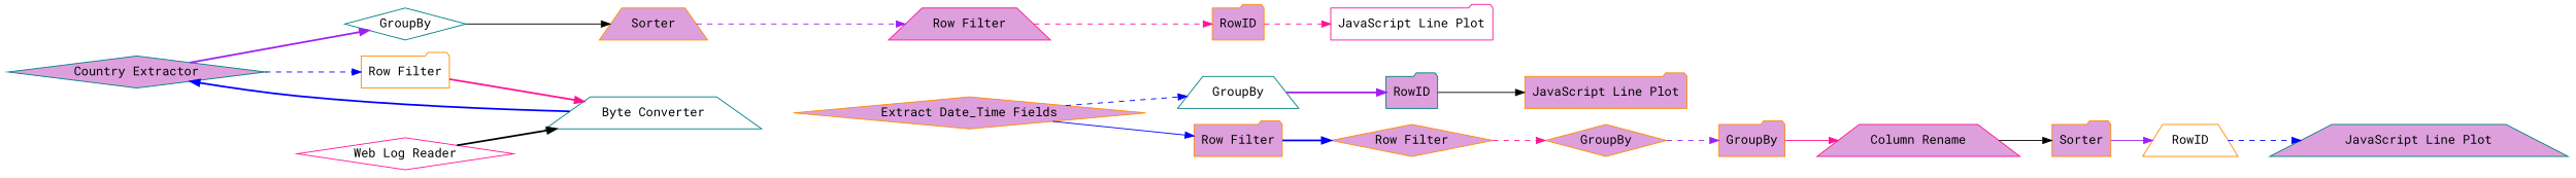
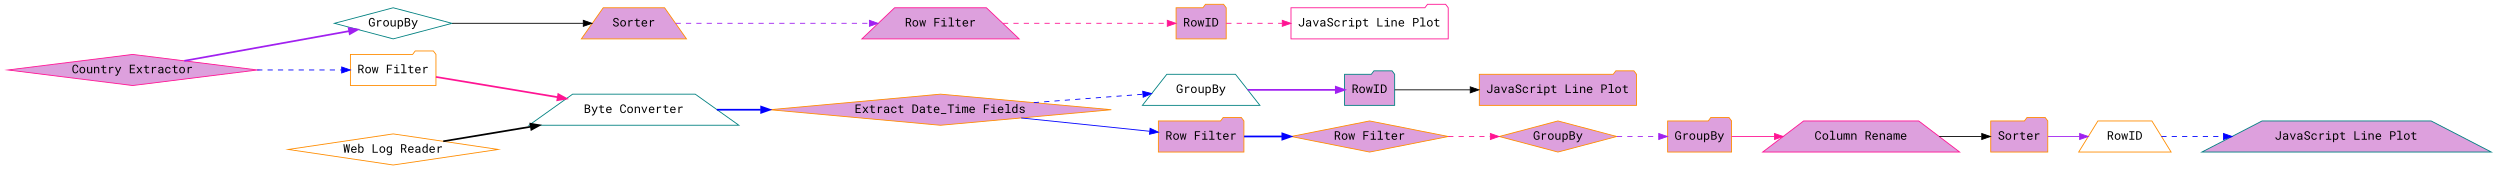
  digraph {
    fontname="Roboto Mono"
    rankdir=LR
    node [color=darkorange fillcolor=plum fontname="Roboto Mono" shape=folder style=filled]
    edge [color=blue fontname="Roboto Mono" style=dashed]
-   n1 [color=teal label="Country Extractor" shape=diamond]
+   n1 [color=deeppink label="Country Extractor" shape=diamond]
    n2 [color=teal fillcolor=white label=GroupBy shape=diamond]
    n3 [fillcolor=white label="Row Filter"]
    n4 [label=Sorter shape=trapezium]
    n5 [color=teal fillcolor=white label="Byte Converter" shape=trapezium]
    n6 [color=deeppink label="Row Filter" shape=trapezium]
    n7 [label=RowID]
    n8 [color=deeppink fillcolor=white label="JavaScript Line Plot"]
    n9 [label="Extract Date_Time Fields" shape=diamond]
    n10 [color=teal fillcolor=white label=GroupBy shape=trapezium]
    n11 [label="Row Filter"]
    n12 [color=teal label=RowID]
    n13 [label="JavaScript Line Plot"]
    n14 [label="Row Filter" shape=diamond]
    n15 [label=GroupBy shape=diamond]
    n16 [label=GroupBy]
    n17 [color=deeppink label="Column Rename" shape=trapezium]
    n18 [label=Sorter]
    n19 [fillcolor=white label=RowID shape=trapezium]
    n20 [color=teal label="JavaScript Line Plot" shape=trapezium]
-   n21 [color=deeppink fillcolor=white label="Web Log Reader" shape=diamond]
+   n21 [fillcolor=white label="Web Log Reader" shape=diamond]
    n1 -> n2 [color=purple style=bold]
    n1 -> n3
    n2 -> n4 [color=black style=solid]
    n3 -> n5 [color=deeppink style=bold]
    n4 -> n6 [color=purple]
-   n5 -> n1 [style=bold]
+   n5 -> n9 [style=bold]
    n6 -> n7 [color=deeppink]
    n7 -> n8 [color=deeppink]
    n9 -> n10
    n9 -> n11 [style=solid]
    n10 -> n12 [color=purple style=bold]
    n11 -> n14 [style=bold]
    n12 -> n13 [color=black style=solid]
    n14 -> n15 [color=deeppink]
    n15 -> n16 [color=purple]
    n16 -> n17 [color=deeppink style=solid]
    n17 -> n18 [color=black style=solid]
    n18 -> n19 [color=purple style=solid]
    n19 -> n20
    n21 -> n5 [color=black style=bold]
  }
